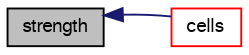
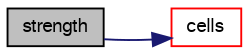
  digraph {
    rankdir=LR
    node [fontname=FreeSans fontsize=10 shape=record]
    n1 [color=black fillcolor=grey75 fontcolor=black height=0.2 label=strength style=filled width=0.4]
    n2 [color=red height=0.2 label=cells width=0.4]
-   n2 -> n1 [color=midnightblue fontname=FreeSans fontsize=10 labelfontname=FreeSans labelfontsize=10 style=solid]
+   n1 -> n2 [color=midnightblue fontname=FreeSans fontsize=10 labelfontname=FreeSans labelfontsize=10 style=solid]
  }
